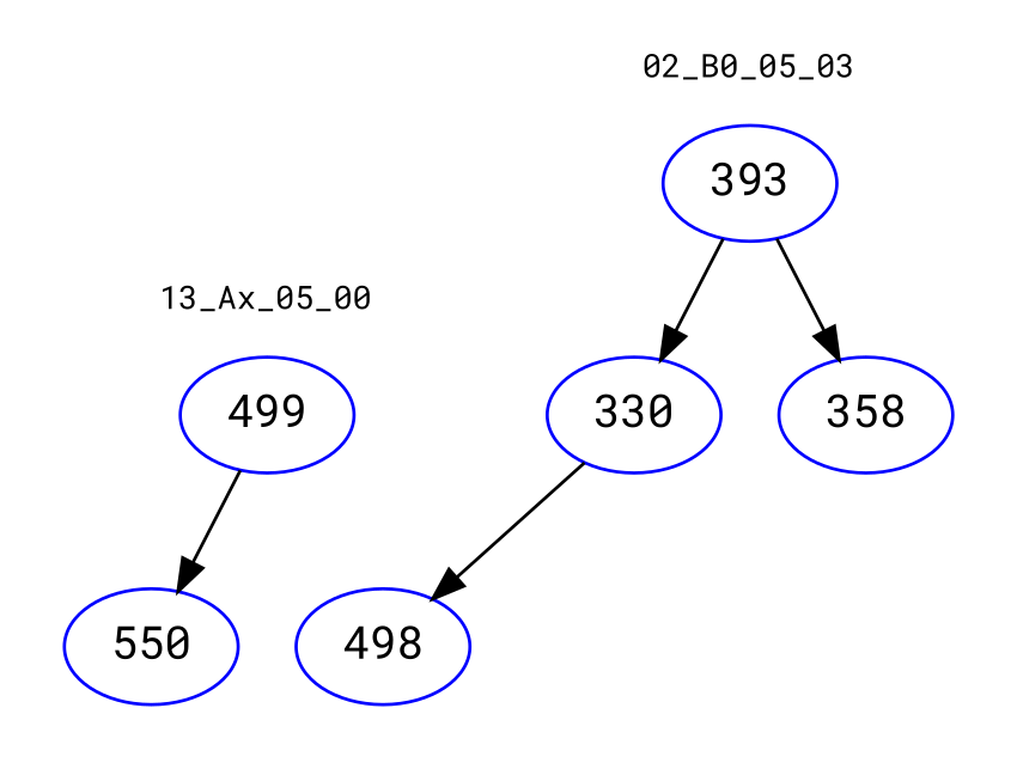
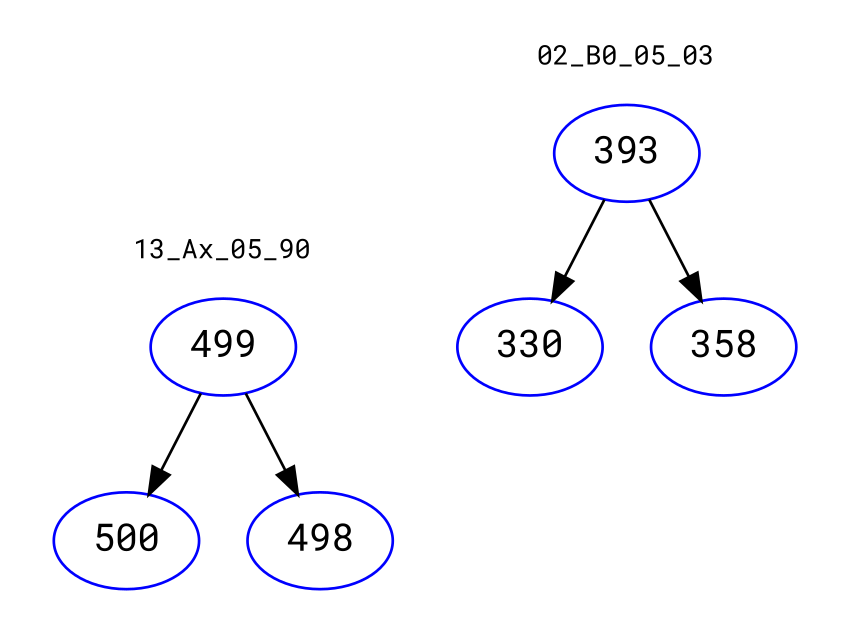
  digraph {
    fontname="Roboto Mono"
    node [color=blue fontname="Roboto Mono"]
    edge [color=black fontname="Roboto Mono"]
    n1 [label=499]
    n2 [label=498]
-   n3 [label=550]
+   n3 [label=500]
    n4 [label=393]
    n5 [label=330]
    n6 [label=358]
    subgraph cluster_1 {
      color=white
      fontsize=10
-     label="13_Ax_05_00"
+     label="13_Ax_05_90"
      n1
      n2
      n3
    }
    subgraph cluster_2 {
      color=white
      fontsize=10
      label="02_B0_05_03"
      n4
      n5
      n6
    }
-   n5 -> n2
+   n1 -> n2
    n1 -> n3
    n4 -> n5
    n4 -> n6
  }
